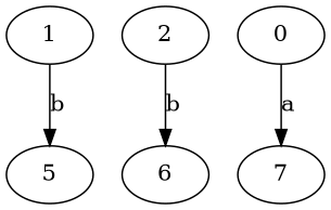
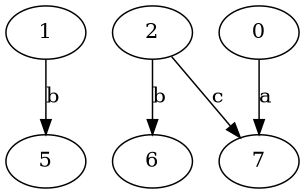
  strict digraph {
    1
    5
    2
    6
    7
    0
    1 -> 5 [label=b]
    2 -> 6 [label=b]
+   2 -> 7 [label=c]
    0 -> 7 [label=a]
  }
